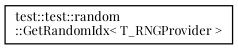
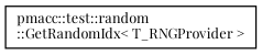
  digraph {
    rankdir=LR
    fontname="Playfair Display"
-   n1 [color=black fillcolor=white fontname="Playfair Display" fontsize=10 height=0.2 label="test::test::random\l::GetRandomIdx\< T_RNGProvider \>" shape=record style=filled width=0.4]
+   n1 [color=black fillcolor=white fontname="Playfair Display" fontsize=10 height=0.2 label="pmacc::test::random\l::GetRandomIdx\< T_RNGProvider \>" shape=record style=filled width=0.4]
  }
